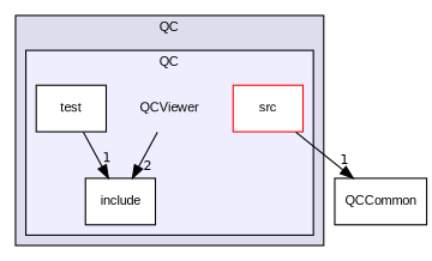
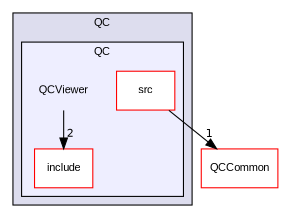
  digraph {
    compound=true
    fontname="Liberation Sans"
    node [fontname="Liberation Sans" fontsize=10 shape=box color=red fillcolor=white style=filled]
    edge [fontname="Liberation Sans" headlabel=1 labeldistance=1.5 labelfontname=Helvetica labelfontsize=10]
    n1 [label=QCViewer shape=plaintext color="" fillcolor="" style=""]
-   n2 [color=black label=include]
+   n2 [label=include]
    n3 [label=src]
-   n4 [color=black label=test]
-   n5 [color=black label=QCCommon fillcolor="" style=""]
+   n5 [label=QCCommon fillcolor="" style=""]
    subgraph cluster_1 {
      bgcolor="#ddddee"
      fontsize=10
      label=QC
      pencolor=black
      subgraph cluster_2 {
        bgcolor="#eeeeff"
        fontsize=10
        label=QC
        pencolor=black
        n1
        n2
        n3
-       n4
      }
    }
    n1 -> n2 [headlabel=2]
    n3 -> n5
-   n4 -> n2
  }
